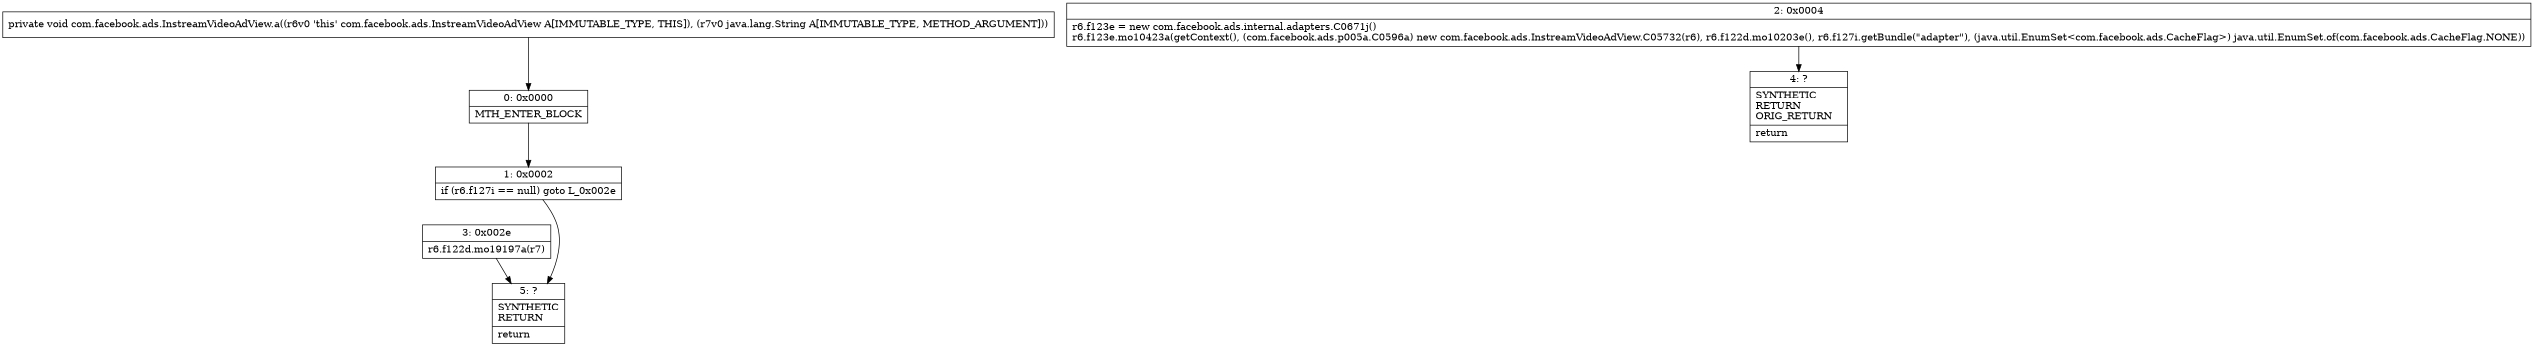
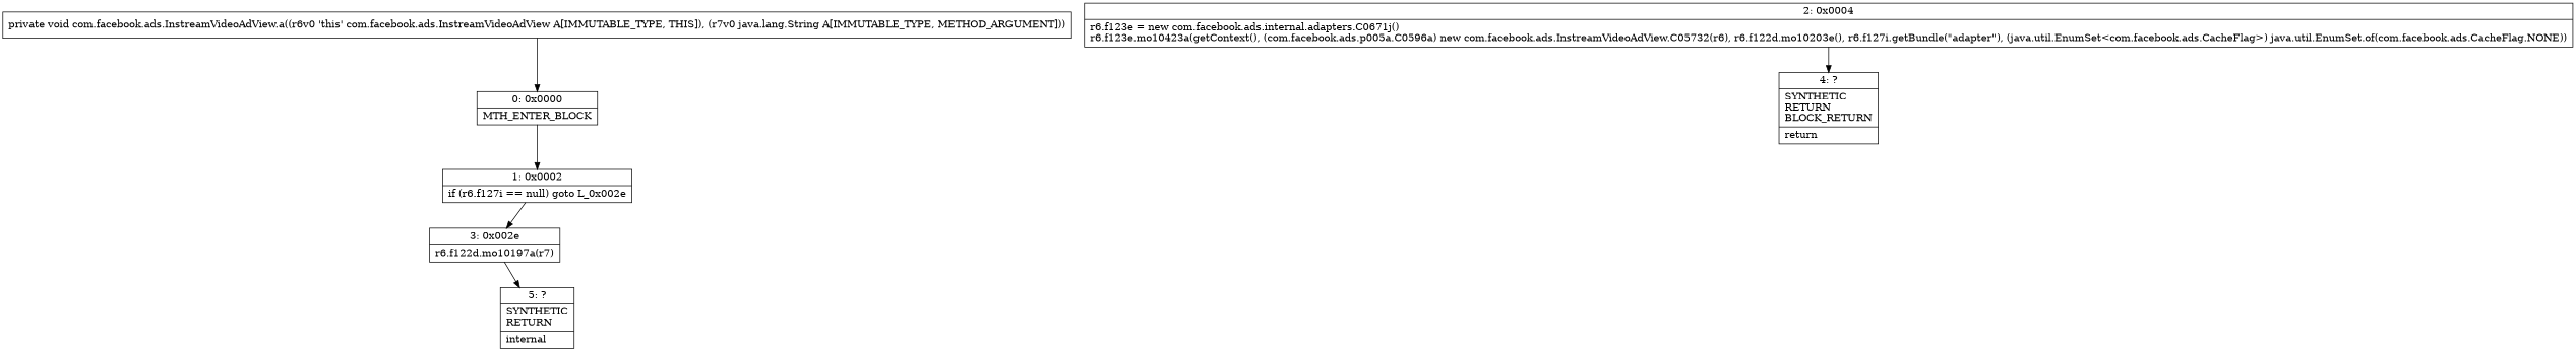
  digraph {
    node [shape=record]
    n1 [label="{0\:\ 0x0000|MTH_ENTER_BLOCK\l}"]
    n2 [label="{1\:\ 0x0002|if (r6.f127i == null) goto L_0x002e\l}"]
-   n3 [label="{3\:\ 0x002e|r6.f122d.mo19197a(r7)\l}"]
+   n3 [label="{3\:\ 0x002e|r6.f122d.mo10197a(r7)\l}"]
    n4 [label="{2\:\ 0x0004|r6.f123e = new com.facebook.ads.internal.adapters.C0671j()\lr6.f123e.mo10423a(getContext(), (com.facebook.ads.p005a.C0596a) new com.facebook.ads.InstreamVideoAdView.C05732(r6), r6.f122d.mo10203e(), r6.f127i.getBundle(\"adapter\"), (java.util.EnumSet\<com.facebook.ads.CacheFlag\>) java.util.EnumSet.of(com.facebook.ads.CacheFlag.NONE))\l}"]
-   n5 [label="{4\:\ ?|SYNTHETIC\lRETURN\lORIG_RETURN\l|return\l}"]
-   n6 [label="{5\:\ ?|SYNTHETIC\lRETURN\l|return\l}"]
+   n5 [label="{4\:\ ?|SYNTHETIC\lRETURN\lBLOCK_RETURN\l|return\l}"]
+   n6 [label="{5\:\ ?|SYNTHETIC\lRETURN\l|internal\l}"]
    n7 [label="{private void com.facebook.ads.InstreamVideoAdView.a((r6v0 'this' com.facebook.ads.InstreamVideoAdView A[IMMUTABLE_TYPE, THIS]), (r7v0 java.lang.String A[IMMUTABLE_TYPE, METHOD_ARGUMENT])) }"]
    n1 -> n2
-   n2 -> n6
+   n2 -> n3
    n3 -> n6
    n4 -> n5
    n7 -> n1
  }
